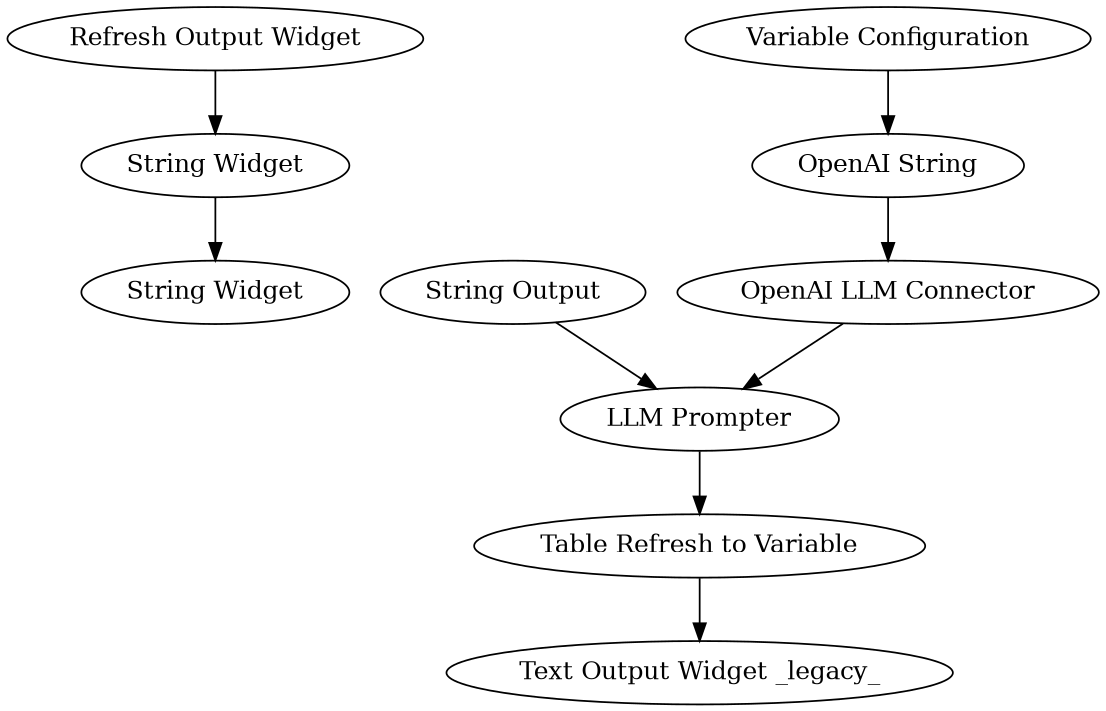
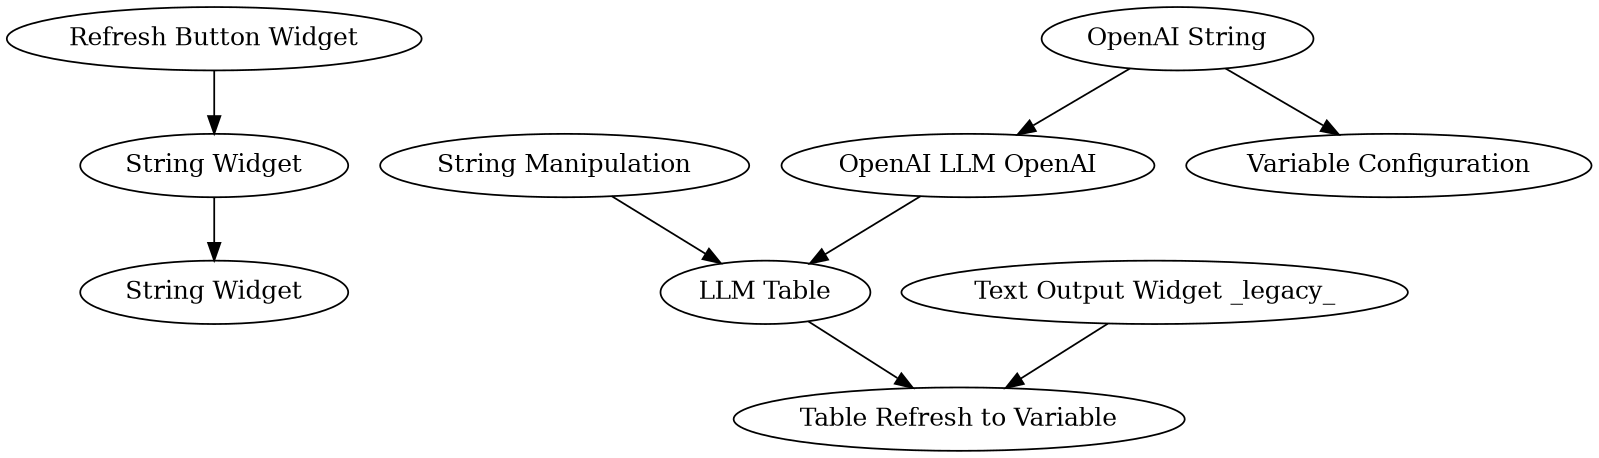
  digraph {
    rankdir=TB
    n1 [label="String Widget"]
    n2 [label="String Widget"]
-   n3 [label="String Output"]
-   n4 [label="LLM Prompter"]
+   n3 [label="String Manipulation"]
+   n4 [label="LLM Table"]
    n5 [label="Table Refresh to Variable"]
    n6 [label="OpenAI String"]
-   n7 [label="OpenAI LLM Connector"]
+   n7 [label="OpenAI LLM OpenAI"]
    n8 [label="Variable Configuration"]
-   n9 [label="Refresh Output Widget"]
+   n9 [label="Refresh Button Widget"]
    n10 [label="Text Output Widget _legacy_"]
    n1 -> n2
    n3 -> n4
    n4 -> n5
-   n5 -> n10
+   n10 -> n5
    n6 -> n7
    n7 -> n4
-   n8 -> n6
+   n6 -> n8
    n9 -> n1
  }
